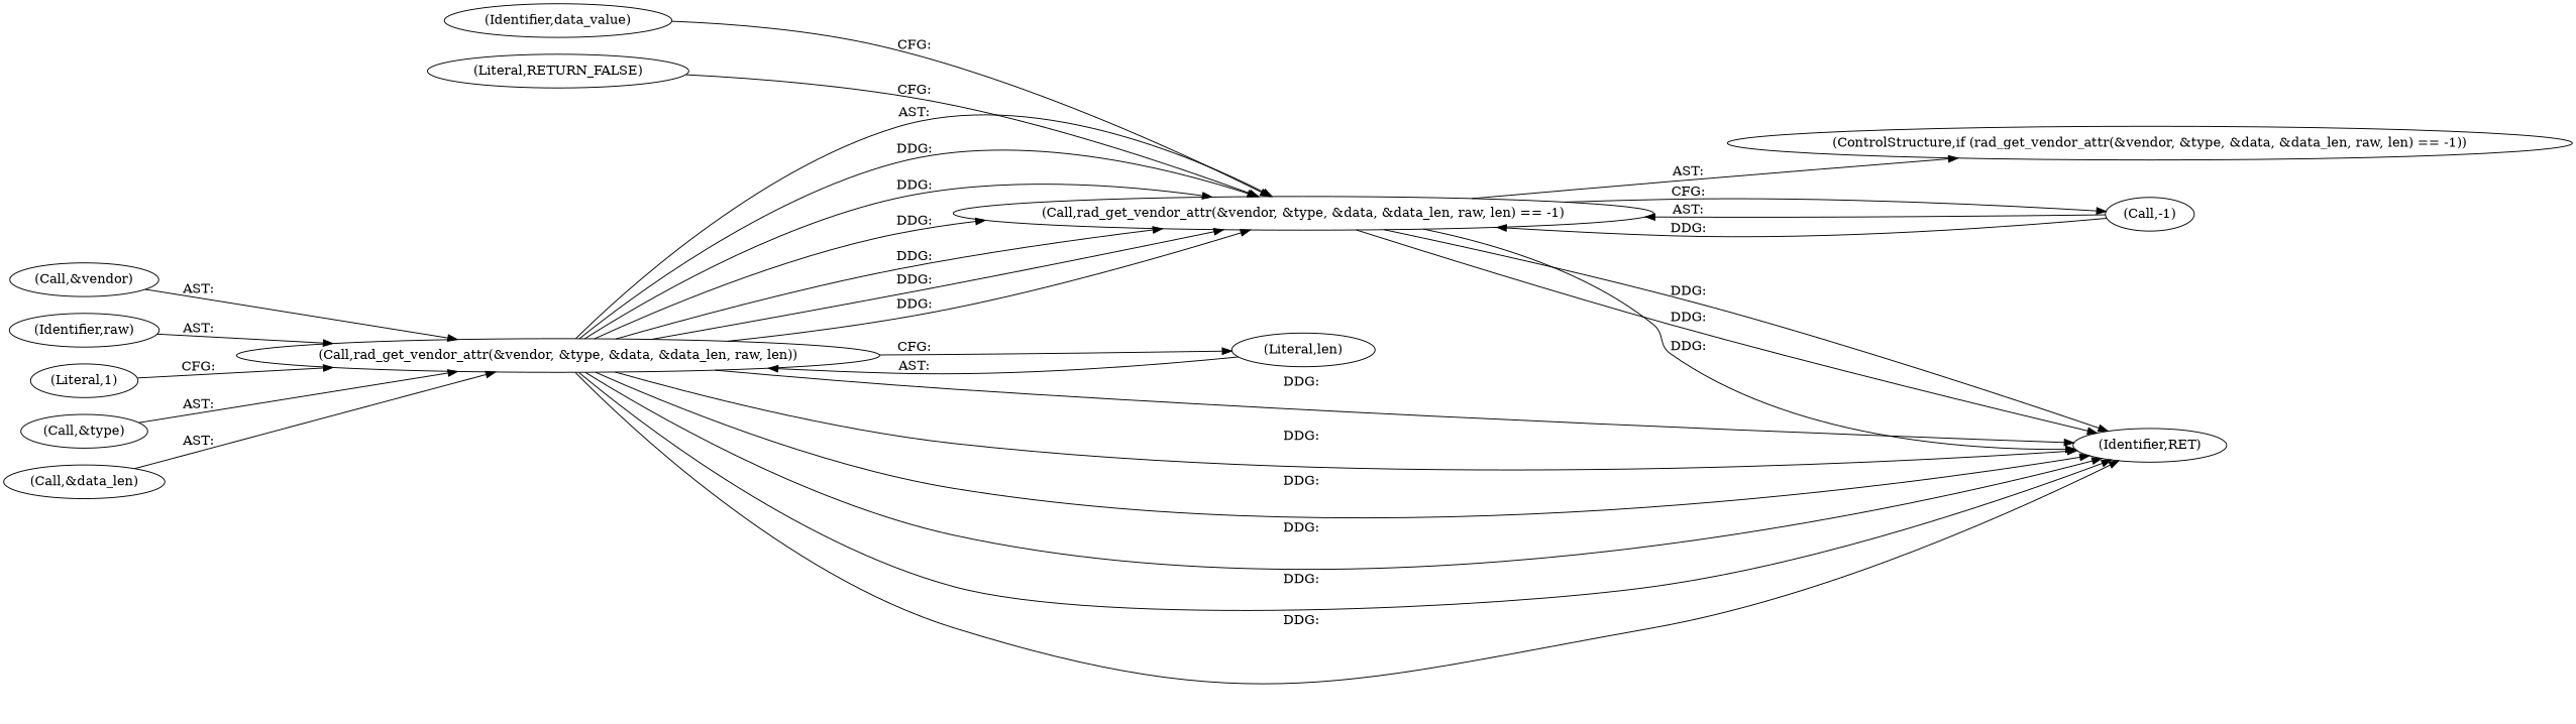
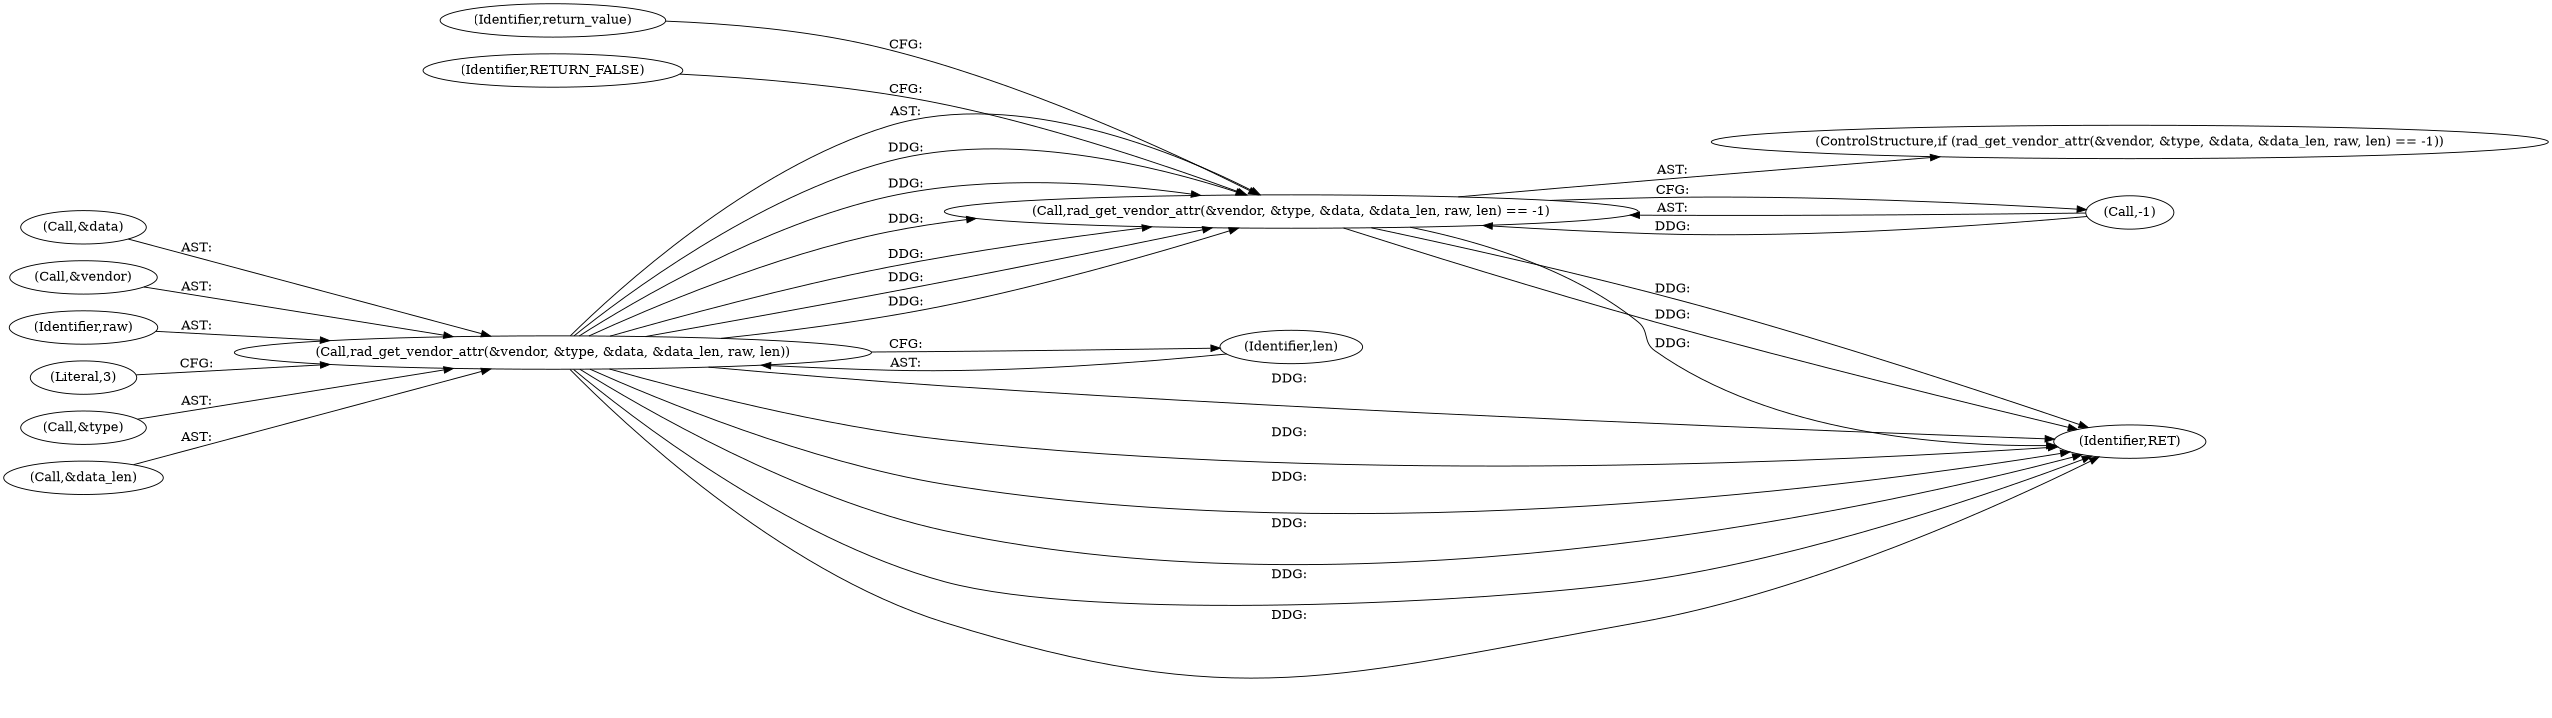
  digraph {
    rankdir=LR
    n1 [label="(Call,rad_get_vendor_attr(&vendor, &type, &data, &data_len, raw, len))"]
    n2 [label="(Call,rad_get_vendor_attr(&vendor, &type, &data, &data_len, raw, len) == -1)"]
-   n3 [label="(Literal,len)"]
+   n3 [label="(Identifier,len)"]
    n4 [label="(Identifier,RET)"]
    n5 [label="(ControlStructure,if (rad_get_vendor_attr(&vendor, &type, &data, &data_len, raw, len) == -1))"]
    n6 [label="(Call,-1)"]
+   n7 [label="(Call,&data)"]
    n8 [label="(Call,&vendor)"]
    n9 [label="(Identifier,raw)"]
-   n10 [label="(Literal,1)"]
+   n10 [label="(Literal,3)"]
    n11 [label="(Call,&type)"]
    n12 [label="(Call,&data_len)"]
-   n13 [label="(Identifier,data_value)"]
-   n14 [label="(Literal,RETURN_FALSE)"]
+   n13 [label="(Identifier,return_value)"]
+   n14 [label="(Identifier,RETURN_FALSE)"]
    n1 -> n2 [label="AST: "]
    n1 -> n2 [label="DDG: "]
    n1 -> n2 [label="DDG: "]
    n1 -> n2 [label="DDG: "]
    n1 -> n2 [label="DDG: "]
    n1 -> n2 [label="DDG: "]
    n1 -> n2 [label="DDG: "]
    n1 -> n3 [label="CFG: "]
    n1 -> n4 [label="DDG: "]
    n1 -> n4 [label="DDG: "]
    n1 -> n4 [label="DDG: "]
    n1 -> n4 [label="DDG: "]
    n1 -> n4 [label="DDG: "]
    n1 -> n4 [label="DDG: "]
    n2 -> n4 [label="DDG: "]
    n2 -> n4 [label="DDG: "]
    n2 -> n4 [label="DDG: "]
    n2 -> n5 [label="AST: "]
    n2 -> n6 [label="CFG: "]
    n3 -> n1 [label="AST: "]
    n6 -> n2 [label="AST: "]
    n6 -> n2 [label="DDG: "]
+   n7 -> n1 [label="AST: "]
    n8 -> n1 [label="AST: "]
    n9 -> n1 [label="AST: "]
    n10 -> n1 [label="CFG: "]
    n11 -> n1 [label="AST: "]
    n12 -> n1 [label="AST: "]
    n13 -> n2 [label="CFG: "]
    n14 -> n2 [label="CFG: "]
  }
